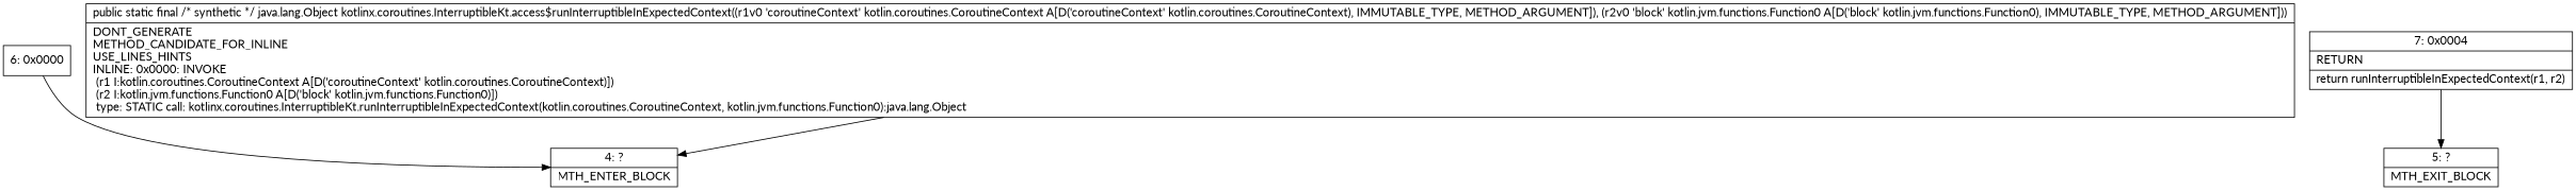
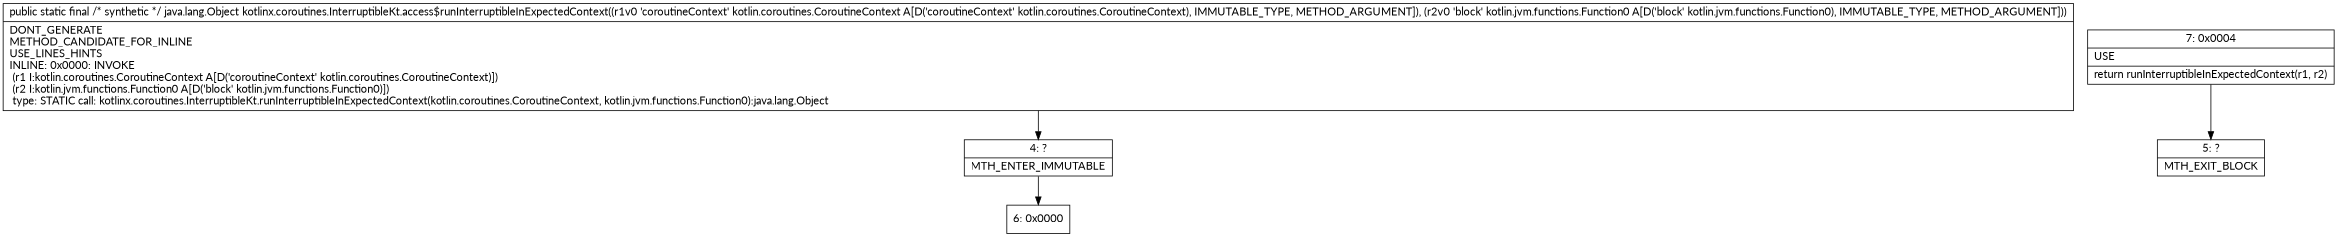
  digraph {
    fontname=Lato
    node [fontname=Lato shape=record]
    edge [fontname=Lato]
-   n1 [label="{4\:\ ?|MTH_ENTER_BLOCK\l}"]
+   n1 [label="{4\:\ ?|MTH_ENTER_IMMUTABLE\l}"]
    n2 [label="{6\:\ 0x0000}"]
-   n3 [label="{7\:\ 0x0004|RETURN\l|return runInterruptibleInExpectedContext(r1, r2)\l}"]
+   n3 [label="{7\:\ 0x0004|USE\l|return runInterruptibleInExpectedContext(r1, r2)\l}"]
    n4 [label="{5\:\ ?|MTH_EXIT_BLOCK\l}"]
    n5 [label="{public static final \/* synthetic *\/ java.lang.Object kotlinx.coroutines.InterruptibleKt.access$runInterruptibleInExpectedContext((r1v0 'coroutineContext' kotlin.coroutines.CoroutineContext A[D('coroutineContext' kotlin.coroutines.CoroutineContext), IMMUTABLE_TYPE, METHOD_ARGUMENT]), (r2v0 'block' kotlin.jvm.functions.Function0 A[D('block' kotlin.jvm.functions.Function0), IMMUTABLE_TYPE, METHOD_ARGUMENT]))  | DONT_GENERATE\lMETHOD_CANDIDATE_FOR_INLINE\lUSE_LINES_HINTS\lINLINE: 0x0000: INVOKE  \l  (r1 I:kotlin.coroutines.CoroutineContext A[D('coroutineContext' kotlin.coroutines.CoroutineContext)])\l  (r2 I:kotlin.jvm.functions.Function0 A[D('block' kotlin.jvm.functions.Function0)])\l type: STATIC call: kotlinx.coroutines.InterruptibleKt.runInterruptibleInExpectedContext(kotlin.coroutines.CoroutineContext, kotlin.jvm.functions.Function0):java.lang.Object\l}"]
-   n2 -> n1
+   n1 -> n2
    n3 -> n4
    n5 -> n1
  }
